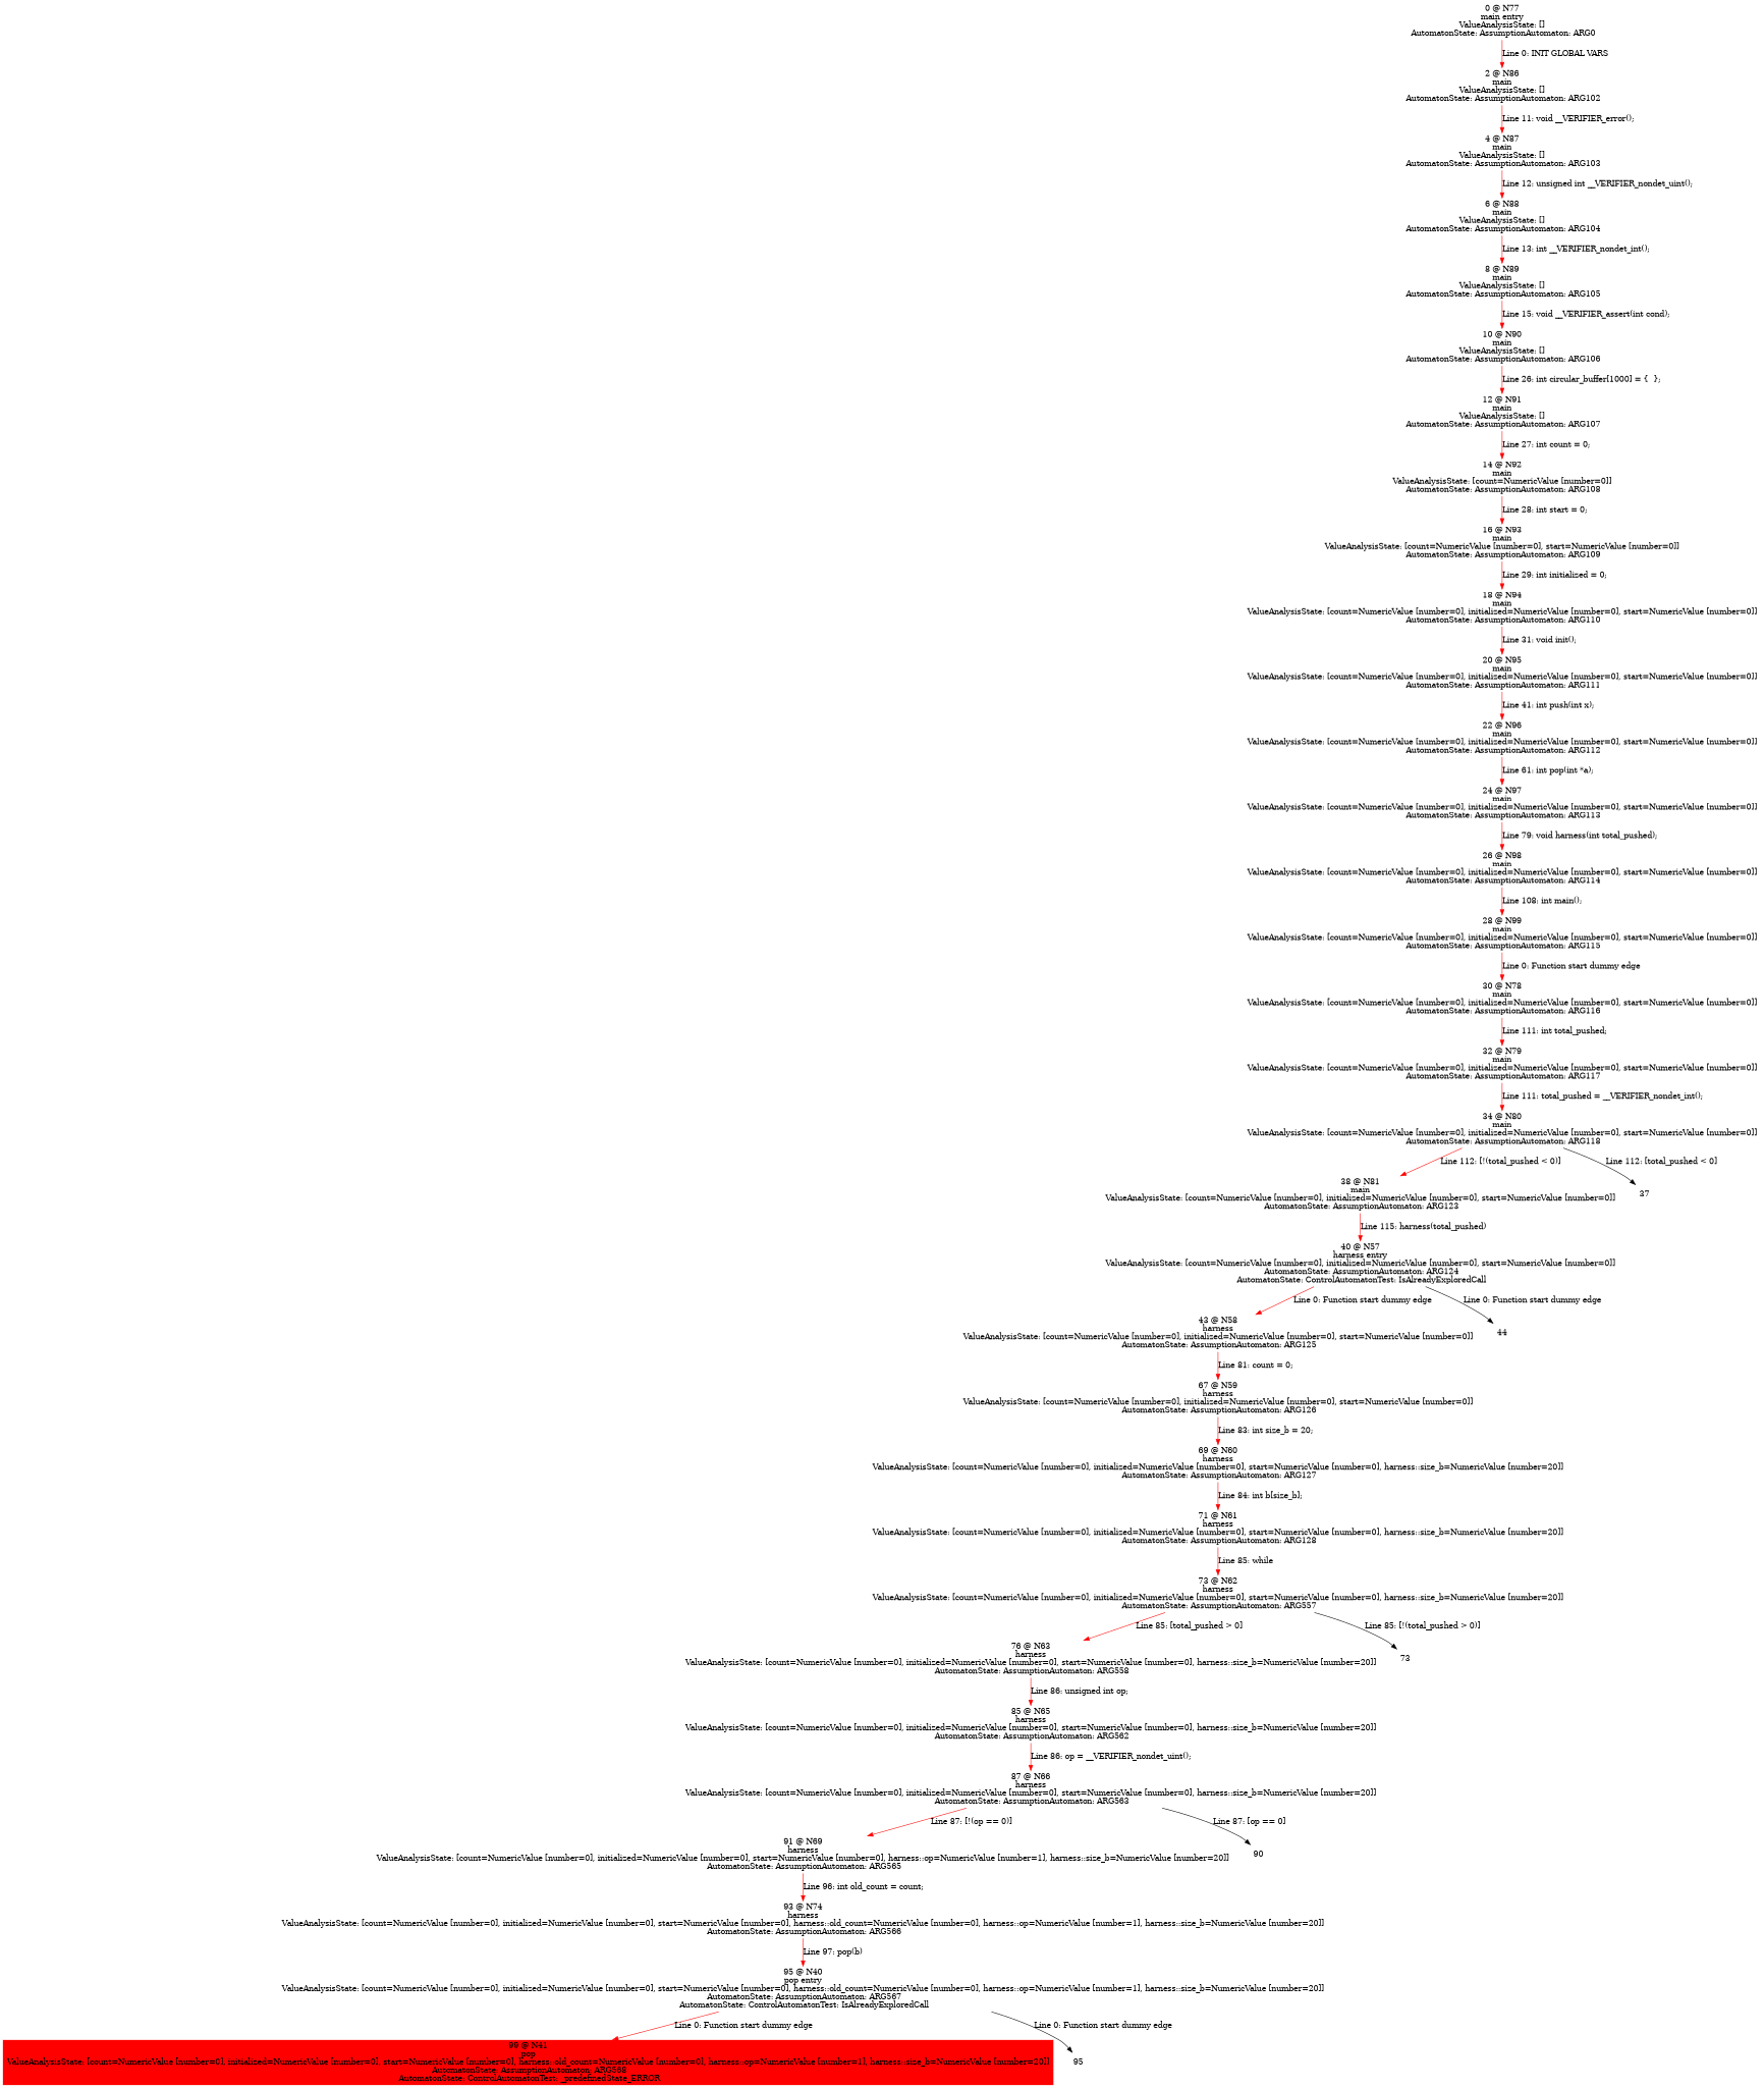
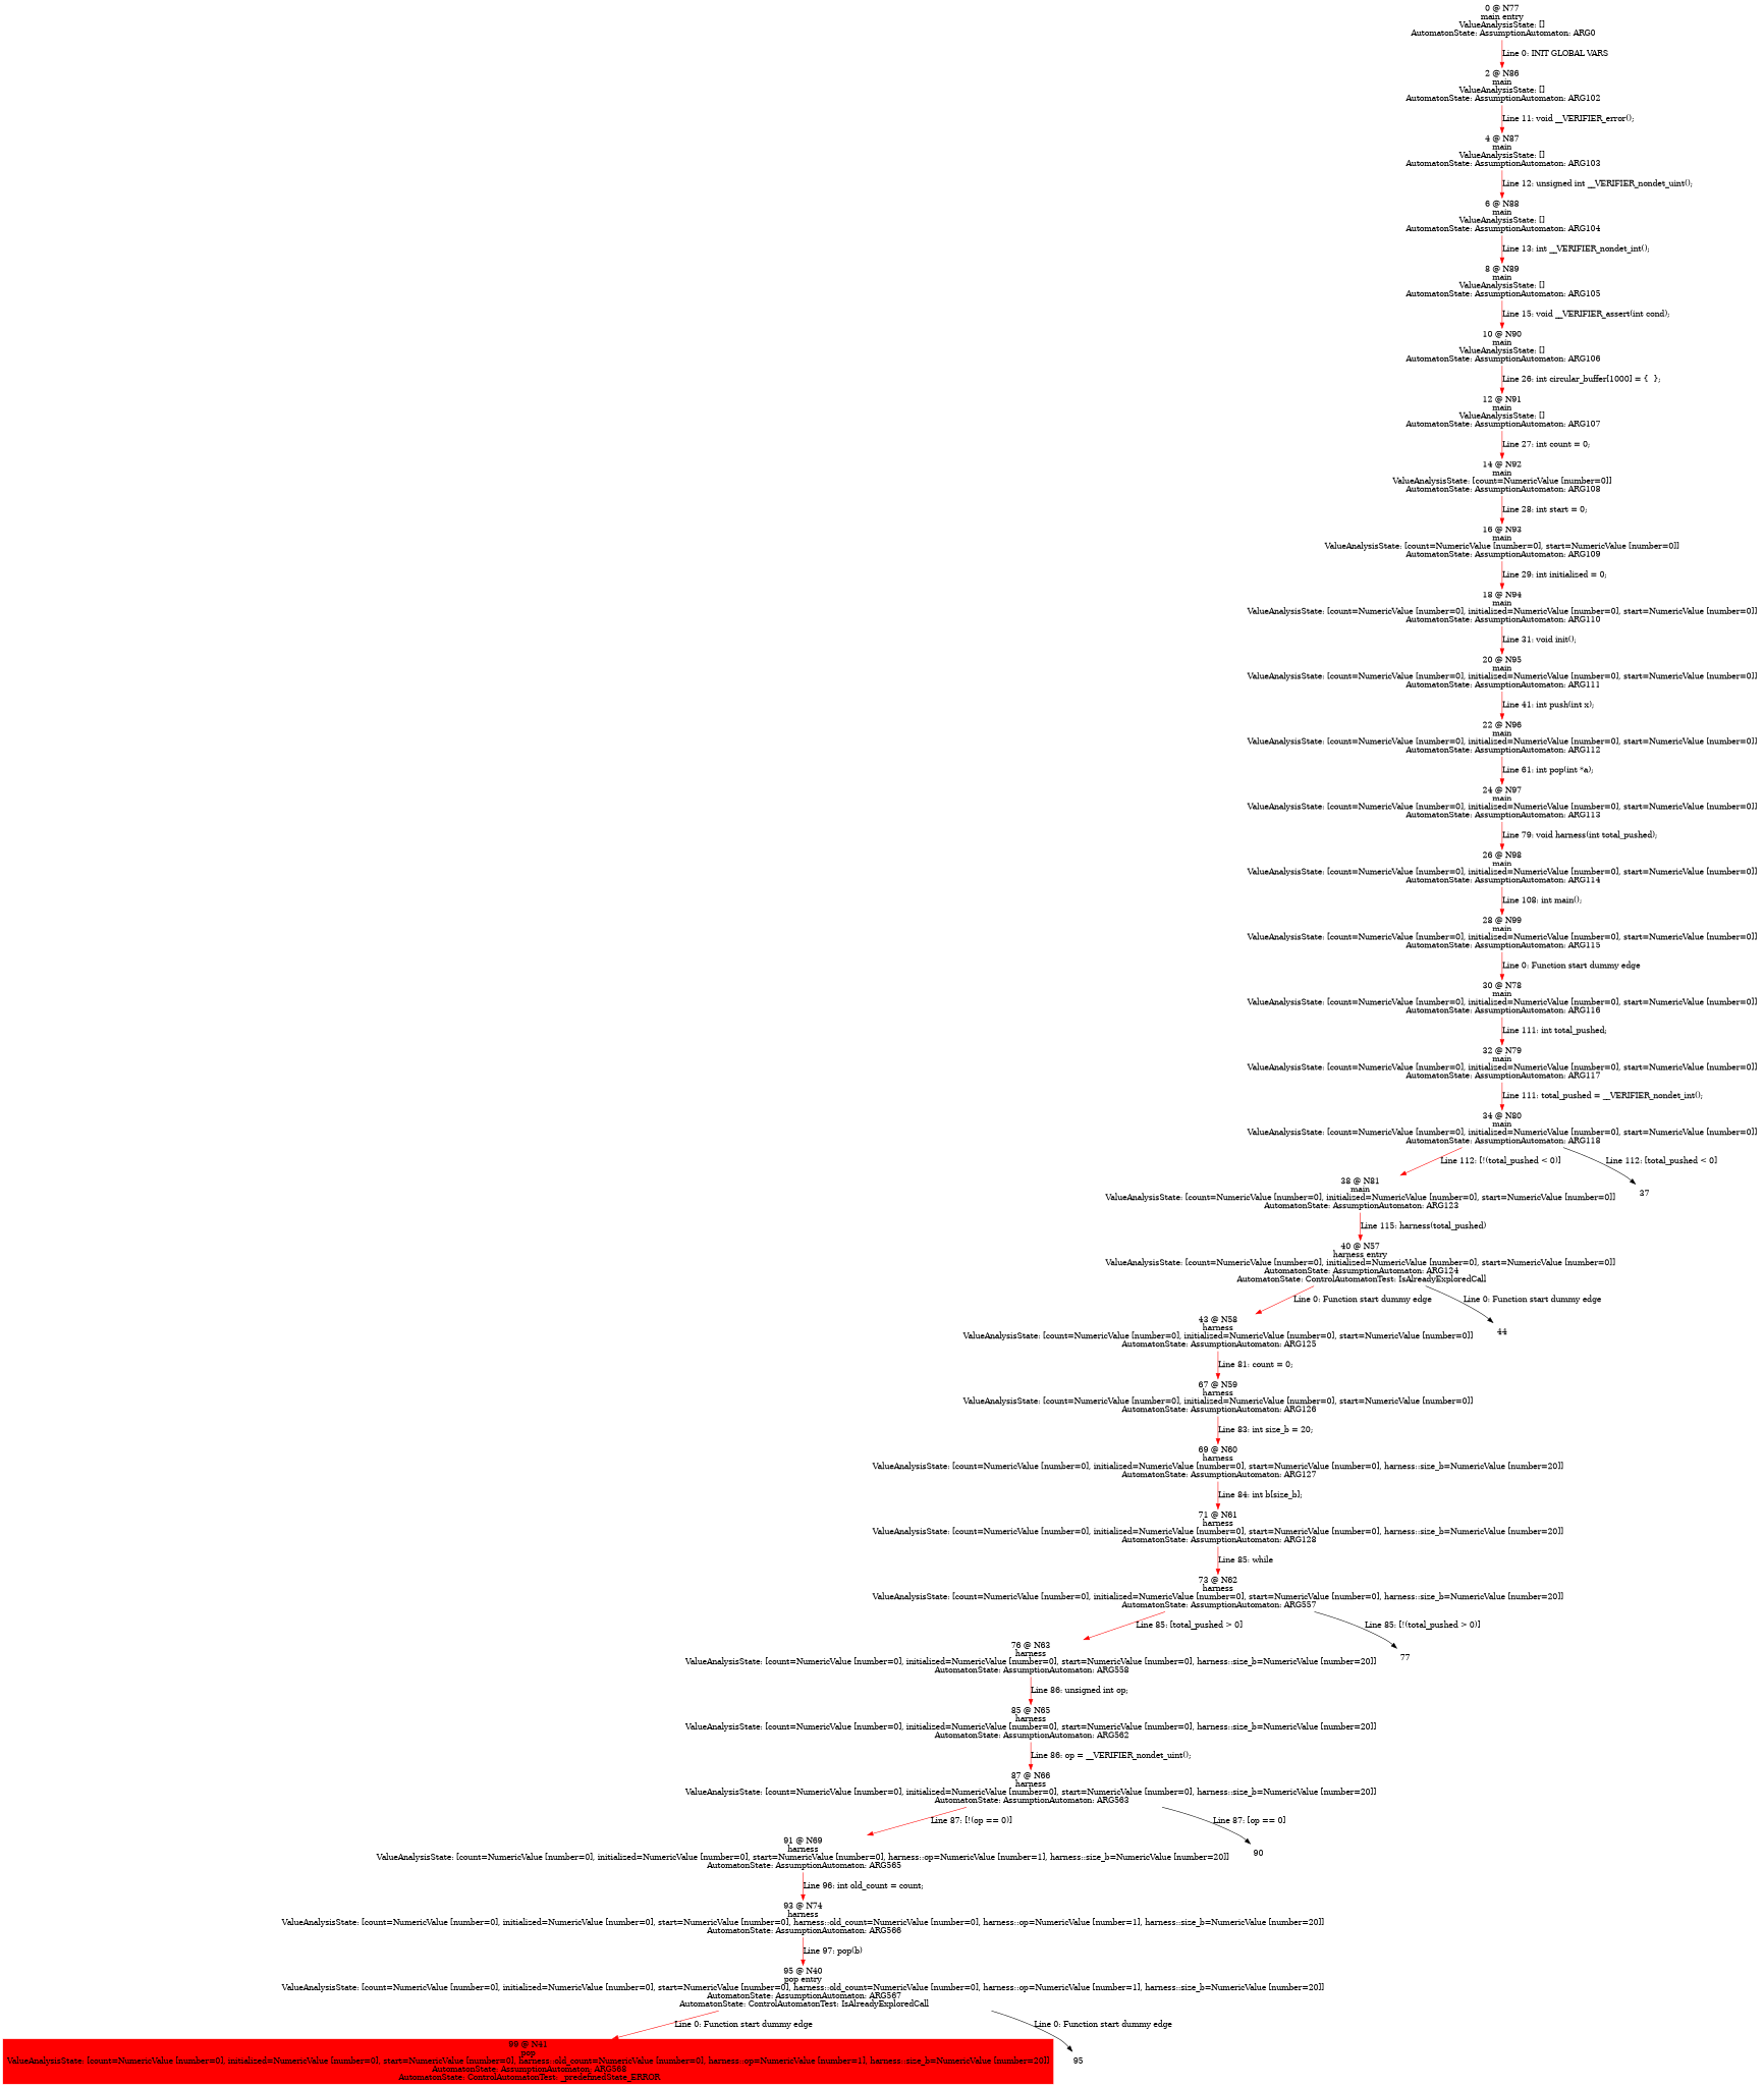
  digraph {
    node [color=white shape=box style=filled]
    edge [color=red]
    n1 [label="0 @ N77\nmain entry\nValueAnalysisState: []\n AutomatonState: AssumptionAutomaton: ARG0\n"]
    n2 [label="2 @ N86\nmain\nValueAnalysisState: []\n AutomatonState: AssumptionAutomaton: ARG102\n"]
    n3 [label="4 @ N87\nmain\nValueAnalysisState: []\n AutomatonState: AssumptionAutomaton: ARG103\n"]
    n4 [label="6 @ N88\nmain\nValueAnalysisState: []\n AutomatonState: AssumptionAutomaton: ARG104\n"]
    n5 [label="8 @ N89\nmain\nValueAnalysisState: []\n AutomatonState: AssumptionAutomaton: ARG105\n"]
    n6 [label="10 @ N90\nmain\nValueAnalysisState: []\n AutomatonState: AssumptionAutomaton: ARG106\n"]
    n7 [label="12 @ N91\nmain\nValueAnalysisState: []\n AutomatonState: AssumptionAutomaton: ARG107\n"]
    n8 [label="14 @ N92\nmain\nValueAnalysisState: [count=NumericValue [number=0]]\n AutomatonState: AssumptionAutomaton: ARG108\n"]
    n9 [label="16 @ N93\nmain\nValueAnalysisState: [count=NumericValue [number=0], start=NumericValue [number=0]]\n AutomatonState: AssumptionAutomaton: ARG109\n"]
    n10 [label="18 @ N94\nmain\nValueAnalysisState: [count=NumericValue [number=0], initialized=NumericValue [number=0], start=NumericValue [number=0]]\n AutomatonState: AssumptionAutomaton: ARG110\n"]
    n11 [label="20 @ N95\nmain\nValueAnalysisState: [count=NumericValue [number=0], initialized=NumericValue [number=0], start=NumericValue [number=0]]\n AutomatonState: AssumptionAutomaton: ARG111\n"]
    n12 [label="22 @ N96\nmain\nValueAnalysisState: [count=NumericValue [number=0], initialized=NumericValue [number=0], start=NumericValue [number=0]]\n AutomatonState: AssumptionAutomaton: ARG112\n"]
    n13 [label="24 @ N97\nmain\nValueAnalysisState: [count=NumericValue [number=0], initialized=NumericValue [number=0], start=NumericValue [number=0]]\n AutomatonState: AssumptionAutomaton: ARG113\n"]
    n14 [label="26 @ N98\nmain\nValueAnalysisState: [count=NumericValue [number=0], initialized=NumericValue [number=0], start=NumericValue [number=0]]\n AutomatonState: AssumptionAutomaton: ARG114\n"]
    n15 [label="28 @ N99\nmain\nValueAnalysisState: [count=NumericValue [number=0], initialized=NumericValue [number=0], start=NumericValue [number=0]]\n AutomatonState: AssumptionAutomaton: ARG115\n"]
    n16 [label="30 @ N78\nmain\nValueAnalysisState: [count=NumericValue [number=0], initialized=NumericValue [number=0], start=NumericValue [number=0]]\n AutomatonState: AssumptionAutomaton: ARG116\n"]
    n17 [label="32 @ N79\nmain\nValueAnalysisState: [count=NumericValue [number=0], initialized=NumericValue [number=0], start=NumericValue [number=0]]\n AutomatonState: AssumptionAutomaton: ARG117\n"]
    n18 [label="34 @ N80\nmain\nValueAnalysisState: [count=NumericValue [number=0], initialized=NumericValue [number=0], start=NumericValue [number=0]]\n AutomatonState: AssumptionAutomaton: ARG118\n"]
    n19 [label="38 @ N81\nmain\nValueAnalysisState: [count=NumericValue [number=0], initialized=NumericValue [number=0], start=NumericValue [number=0]]\n AutomatonState: AssumptionAutomaton: ARG123\n"]
    37
    n21 [label="40 @ N57\nharness entry\nValueAnalysisState: [count=NumericValue [number=0], initialized=NumericValue [number=0], start=NumericValue [number=0]]\n AutomatonState: AssumptionAutomaton: ARG124\n AutomatonState: ControlAutomatonTest: IsAlreadyExploredCall\n"]
    n22 [label="43 @ N58\nharness\nValueAnalysisState: [count=NumericValue [number=0], initialized=NumericValue [number=0], start=NumericValue [number=0]]\n AutomatonState: AssumptionAutomaton: ARG125\n"]
    44
    n24 [label="67 @ N59\nharness\nValueAnalysisState: [count=NumericValue [number=0], initialized=NumericValue [number=0], start=NumericValue [number=0]]\n AutomatonState: AssumptionAutomaton: ARG126\n"]
    n25 [label="69 @ N60\nharness\nValueAnalysisState: [count=NumericValue [number=0], initialized=NumericValue [number=0], start=NumericValue [number=0], harness::size_b=NumericValue [number=20]]\n AutomatonState: AssumptionAutomaton: ARG127\n"]
    n26 [label="71 @ N61\nharness\nValueAnalysisState: [count=NumericValue [number=0], initialized=NumericValue [number=0], start=NumericValue [number=0], harness::size_b=NumericValue [number=20]]\n AutomatonState: AssumptionAutomaton: ARG128\n"]
    n27 [label="73 @ N62\nharness\nValueAnalysisState: [count=NumericValue [number=0], initialized=NumericValue [number=0], start=NumericValue [number=0], harness::size_b=NumericValue [number=20]]\n AutomatonState: AssumptionAutomaton: ARG557\n"]
    n28 [label="76 @ N63\nharness\nValueAnalysisState: [count=NumericValue [number=0], initialized=NumericValue [number=0], start=NumericValue [number=0], harness::size_b=NumericValue [number=20]]\n AutomatonState: AssumptionAutomaton: ARG558\n"]
-   77 [label=73]
+   77
    n30 [label="85 @ N65\nharness\nValueAnalysisState: [count=NumericValue [number=0], initialized=NumericValue [number=0], start=NumericValue [number=0], harness::size_b=NumericValue [number=20]]\n AutomatonState: AssumptionAutomaton: ARG562\n"]
    n31 [label="87 @ N66\nharness\nValueAnalysisState: [count=NumericValue [number=0], initialized=NumericValue [number=0], start=NumericValue [number=0], harness::size_b=NumericValue [number=20]]\n AutomatonState: AssumptionAutomaton: ARG563\n"]
    n32 [label="91 @ N69\nharness\nValueAnalysisState: [count=NumericValue [number=0], initialized=NumericValue [number=0], start=NumericValue [number=0], harness::op=NumericValue [number=1], harness::size_b=NumericValue [number=20]]\n AutomatonState: AssumptionAutomaton: ARG565\n"]
    90
    n34 [label="93 @ N74\nharness\nValueAnalysisState: [count=NumericValue [number=0], initialized=NumericValue [number=0], start=NumericValue [number=0], harness::old_count=NumericValue [number=0], harness::op=NumericValue [number=1], harness::size_b=NumericValue [number=20]]\n AutomatonState: AssumptionAutomaton: ARG566\n"]
    n35 [label="95 @ N40\npop entry\nValueAnalysisState: [count=NumericValue [number=0], initialized=NumericValue [number=0], start=NumericValue [number=0], harness::old_count=NumericValue [number=0], harness::op=NumericValue [number=1], harness::size_b=NumericValue [number=20]]\n AutomatonState: AssumptionAutomaton: ARG567\n AutomatonState: ControlAutomatonTest: IsAlreadyExploredCall\n"]
    n36 [fillcolor=red label="99 @ N41\npop\nValueAnalysisState: [count=NumericValue [number=0], initialized=NumericValue [number=0], start=NumericValue [number=0], harness::old_count=NumericValue [number=0], harness::op=NumericValue [number=1], harness::size_b=NumericValue [number=20]]\n AutomatonState: AssumptionAutomaton: ARG568\n AutomatonState: ControlAutomatonTest: _predefinedState_ERROR\n"]
    n37 [label=95]
    n1 -> n2 [label="Line 0: INIT GLOBAL VARS"]
    n2 -> n3 [label="Line 11: void __VERIFIER_error();"]
    n3 -> n4 [label="Line 12: unsigned int __VERIFIER_nondet_uint();"]
    n4 -> n5 [label="Line 13: int __VERIFIER_nondet_int();"]
    n5 -> n6 [label="Line 15: void __VERIFIER_assert(int cond);"]
    n6 -> n7 [label="Line 26: int circular_buffer[1000] = {  };"]
    n7 -> n8 [label="Line 27: int count = 0;"]
    n8 -> n9 [label="Line 28: int start = 0;"]
    n9 -> n10 [label="Line 29: int initialized = 0;"]
    n10 -> n11 [label="Line 31: void init();"]
    n11 -> n12 [label="Line 41: int push(int x);"]
    n12 -> n13 [label="Line 61: int pop(int *a);"]
    n13 -> n14 [label="Line 79: void harness(int total_pushed);"]
    n14 -> n15 [label="Line 108: int main();"]
    n15 -> n16 [label="Line 0: Function start dummy edge"]
    n16 -> n17 [label="Line 111: int total_pushed;"]
    n17 -> n18 [label="Line 111: total_pushed = __VERIFIER_nondet_int();"]
    n18 -> n19 [label="Line 112: [!(total_pushed < 0)]"]
    n18 -> 37 [label="Line 112: [total_pushed < 0]" color=""]
    n19 -> n21 [label="Line 115: harness(total_pushed)"]
    n21 -> n22 [label="Line 0: Function start dummy edge"]
    n21 -> 44 [label="Line 0: Function start dummy edge" color=""]
    n22 -> n24 [label="Line 81: count = 0;"]
    n24 -> n25 [label="Line 83: int size_b = 20;"]
    n25 -> n26 [label="Line 84: int b[size_b];"]
    n26 -> n27 [label="Line 85: while"]
    n27 -> n28 [label="Line 85: [total_pushed > 0]"]
    n27 -> 77 [label="Line 85: [!(total_pushed > 0)]" color=""]
    n28 -> n30 [label="Line 86: unsigned int op;"]
    n30 -> n31 [label="Line 86: op = __VERIFIER_nondet_uint();"]
    n31 -> n32 [label="Line 87: [!(op == 0)]"]
    n31 -> 90 [label="Line 87: [op == 0]" color=""]
    n32 -> n34 [label="Line 96: int old_count = count;"]
    n34 -> n35 [label="Line 97: pop(b)"]
    n35 -> n36 [label="Line 0: Function start dummy edge"]
    n35 -> n37 [label="Line 0: Function start dummy edge" color=""]
  }
